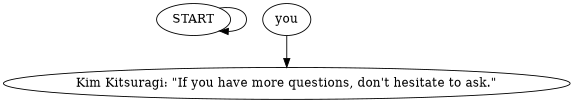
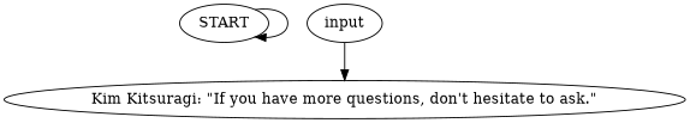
  digraph {
    n1 [label=START]
-   n2 [label=you]
+   n2 [label=input]
    n3 [label="Kim Kitsuragi: \"If you have more questions, don't hesitate to ask.\""]
    n1 -> n1
    n2 -> n3
  }
